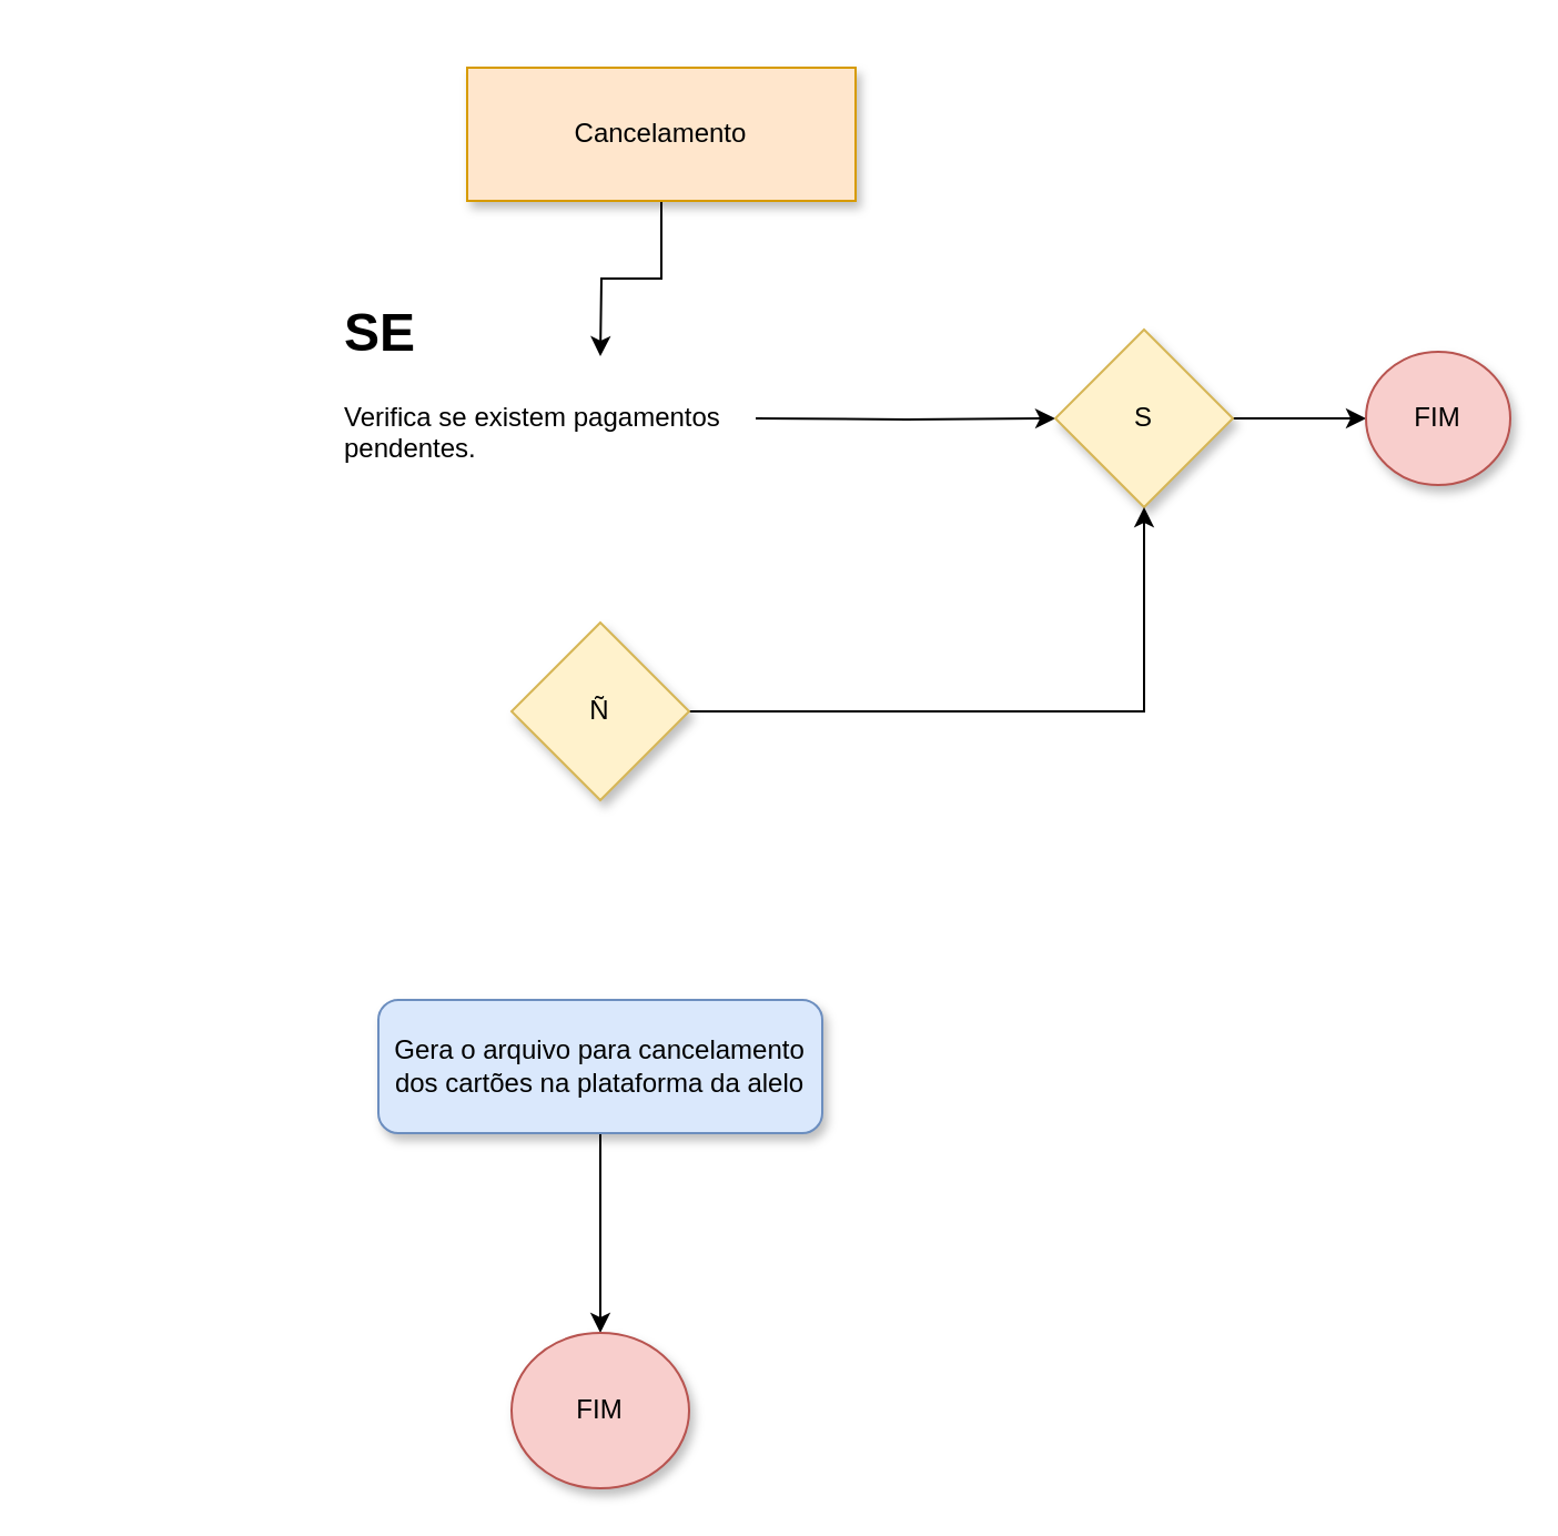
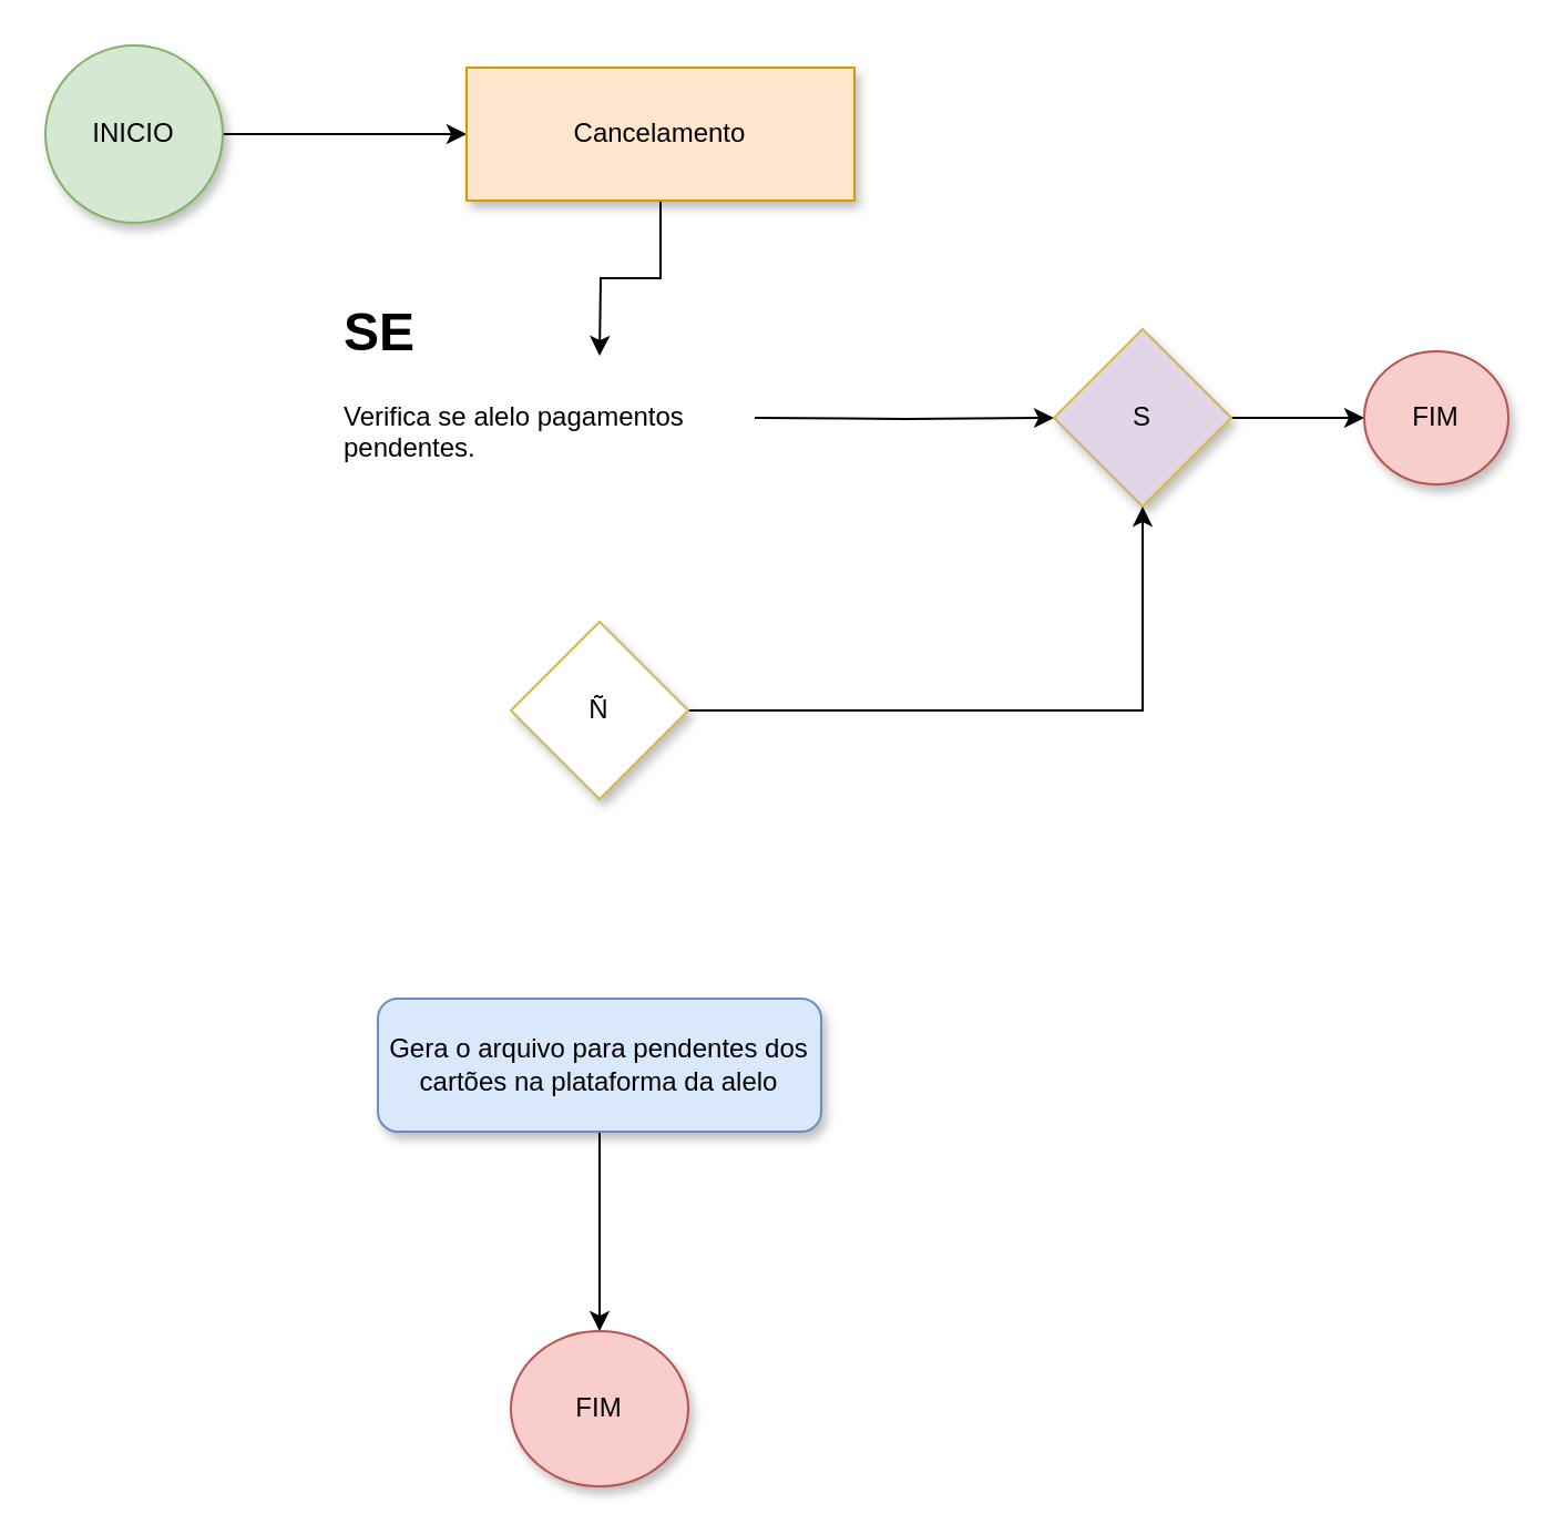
  <mxCell id="0" />
  <mxCell id="1" parent="0" />
+ <mxCell id="2" value="" style="edgeStyle=orthogonalEdgeStyle;rounded=0;orthogonalLoop=1;jettySize=auto;html=1;" edge="1" parent="1" source="3" target="5"><mxGeometry relative="1" as="geometry" /></mxCell>
+ <mxCell id="3" value="INICIO" style="ellipse;whiteSpace=wrap;html=1;aspect=fixed;fillColor=#d5e8d4;strokeColor=#82b366;shadow=1;" vertex="1" parent="1"><mxGeometry x="20" y="20" width="80" height="80" as="geometry" /></mxCell>
  <mxCell id="4" value="" style="edgeStyle=orthogonalEdgeStyle;rounded=0;orthogonalLoop=1;jettySize=auto;html=1;" edge="1" parent="1" source="5"><mxGeometry relative="1" as="geometry"><mxPoint x="270" y="160" as="targetPoint" /></mxGeometry></mxCell>
  <mxCell id="5" value="Cancelamento" style="whiteSpace=wrap;html=1;fillColor=#ffe6cc;strokeColor=#d79b00;shadow=1;" vertex="1" parent="1"><mxGeometry x="210" y="30" width="175" height="60" as="geometry" /></mxCell>
  <mxCell id="6" value="" style="edgeStyle=orthogonalEdgeStyle;rounded=0;orthogonalLoop=1;jettySize=auto;html=1;" edge="1" parent="1" target="9"><mxGeometry relative="1" as="geometry"><mxPoint x="340" y="188" as="sourcePoint" /></mxGeometry></mxCell>
- <mxCell id="7" value="&lt;h1&gt;SE&lt;/h1&gt;&lt;p&gt;Verifica se existem pagamentos pendentes.&lt;/p&gt;" style="text;html=1;strokeColor=none;fillColor=none;spacing=5;spacingTop=-20;whiteSpace=wrap;overflow=hidden;rounded=0;shadow=1;" vertex="1" parent="1"><mxGeometry x="150" y="130" width="190" height="80" as="geometry" /></mxCell>
+ <mxCell id="7" value="&lt;h1&gt;SE&lt;/h1&gt;&lt;p&gt;Verifica se alelo pagamentos pendentes.&lt;/p&gt;" style="text;html=1;strokeColor=none;fillColor=none;spacing=5;spacingTop=-20;whiteSpace=wrap;overflow=hidden;rounded=0;shadow=1;" vertex="1" parent="1"><mxGeometry x="150" y="130" width="190" height="80" as="geometry" /></mxCell>
  <mxCell id="8" value="" style="edgeStyle=orthogonalEdgeStyle;rounded=0;orthogonalLoop=1;jettySize=auto;html=1;" edge="1" parent="1" source="9" target="10"><mxGeometry relative="1" as="geometry" /></mxCell>
- <mxCell id="9" value="S" style="rhombus;whiteSpace=wrap;html=1;shadow=1;fillColor=#fff2cc;strokeColor=#d6b656;" vertex="1" parent="1"><mxGeometry x="475" y="148" width="80" height="80" as="geometry" /></mxCell>
+ <mxCell id="9" value="S" style="rhombus;whiteSpace=wrap;html=1;shadow=1;fillColor=#e1d5e7;strokeColor=#d6b656;" vertex="1" parent="1"><mxGeometry x="475" y="148" width="80" height="80" as="geometry" /></mxCell>
  <mxCell id="10" value="FIM" style="ellipse;whiteSpace=wrap;html=1;fillColor=#f8cecc;strokeColor=#b85450;shadow=1;" vertex="1" parent="1"><mxGeometry x="615" y="158" width="65" height="60" as="geometry" /></mxCell>
  <mxCell id="11" value="" style="edgeStyle=orthogonalEdgeStyle;rounded=0;orthogonalLoop=1;jettySize=auto;html=1;" edge="1" parent="1" source="12" target="9"><mxGeometry relative="1" as="geometry" /></mxCell>
- <mxCell id="12" value="Ñ" style="rhombus;whiteSpace=wrap;html=1;shadow=1;fillColor=#fff2cc;strokeColor=#d6b656;" vertex="1" parent="1"><mxGeometry x="230" y="280" width="80" height="80" as="geometry" /></mxCell>
+ <mxCell id="12" value="Ñ" style="rhombus;whiteSpace=wrap;html=1;shadow=1;fillColor=#ffffff;strokeColor=#d6b656;" vertex="1" parent="1"><mxGeometry x="230" y="280" width="80" height="80" as="geometry" /></mxCell>
  <mxCell id="13" value="" style="edgeStyle=orthogonalEdgeStyle;rounded=0;orthogonalLoop=1;jettySize=auto;html=1;" edge="1" parent="1" source="14" target="15"><mxGeometry relative="1" as="geometry" /></mxCell>
- <mxCell id="14" value="Gera o arquivo para cancelamento dos cartões na plataforma da alelo" style="rounded=1;whiteSpace=wrap;html=1;fillColor=#dae8fc;strokeColor=#6c8ebf;shadow=1;" vertex="1" parent="1"><mxGeometry x="170" y="450" width="200" height="60" as="geometry" /></mxCell>
+ <mxCell id="14" value="Gera o arquivo para pendentes dos cartões na plataforma da alelo" style="rounded=1;whiteSpace=wrap;html=1;fillColor=#dae8fc;strokeColor=#6c8ebf;shadow=1;" vertex="1" parent="1"><mxGeometry x="170" y="450" width="200" height="60" as="geometry" /></mxCell>
  <mxCell id="15" value="FIM" style="ellipse;whiteSpace=wrap;html=1;fillColor=#f8cecc;strokeColor=#b85450;rounded=1;shadow=1;" vertex="1" parent="1"><mxGeometry x="230" y="600" width="80" height="70" as="geometry" /></mxCell>
